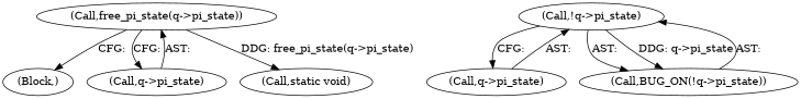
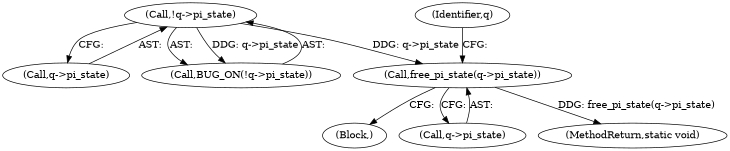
  digraph {
    n1 [label="(Call,free_pi_state(q->pi_state))"]
    n2 [label="(Block,)"]
    n3 [label="(Call,q->pi_state)"]
-   n4 [label="(Call,static void)"]
+   n4 [label="(MethodReturn,static void)"]
    n5 [label="(Call,!q->pi_state)"]
    n6 [label="(Call,q->pi_state)"]
    n7 [label="(Call,BUG_ON(!q->pi_state))"]
+   n8 [label="(Identifier,q)"]
    n1 -> n2 [label="CFG: "]
    n1 -> n3 [label="CFG: "]
    n1 -> n4 [label="DDG: free_pi_state(q->pi_state)"]
    n3 -> n1 [label="AST: "]
+   n5 -> n1 [label="DDG: q->pi_state"]
    n5 -> n6 [label="CFG: "]
    n5 -> n7 [label="AST: "]
    n5 -> n7 [label="DDG: q->pi_state"]
    n6 -> n5 [label="AST: "]
    n7 -> n5 [label="AST: "]
+   n8 -> n1 [label="CFG: "]
  }
